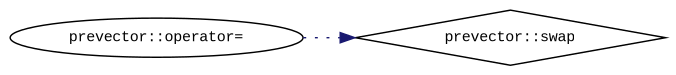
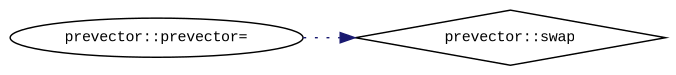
  digraph {
    rankdir=LR
    fontname="Liberation Mono"
    node [color=black fillcolor=white fontname="Liberation Mono" fontsize=10 style=filled]
-   n1 [fontcolor=black height=0.2 label="prevector::operator=" shape=ellipse width=0.4]
+   n1 [fontcolor=black height=0.2 label="prevector::prevector=" shape=ellipse width=0.4]
    n2 [height=0.2 label="prevector::swap" shape=diamond width=0.4]
    n1 -> n2 [color=midnightblue fontname="Liberation Mono" fontsize=10 labelfontname=Helvetica labelfontsize=10 style=dotted]
  }
